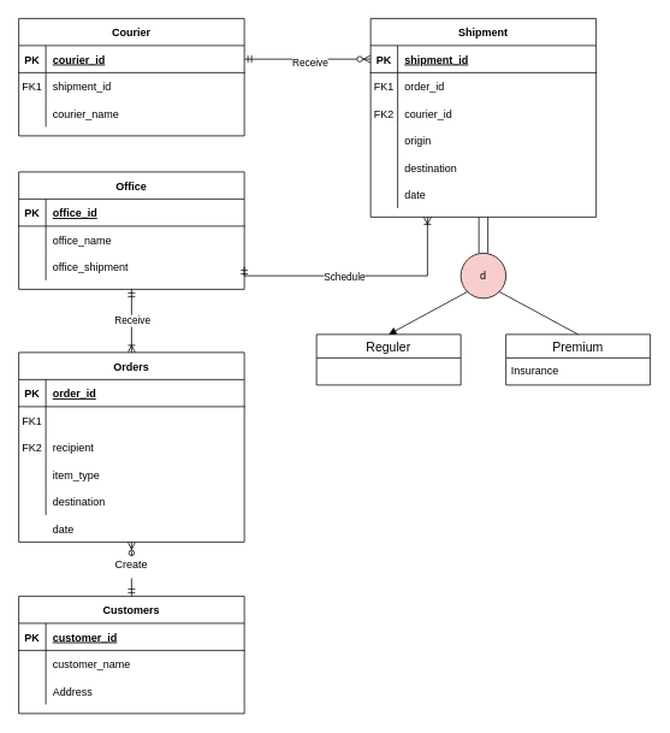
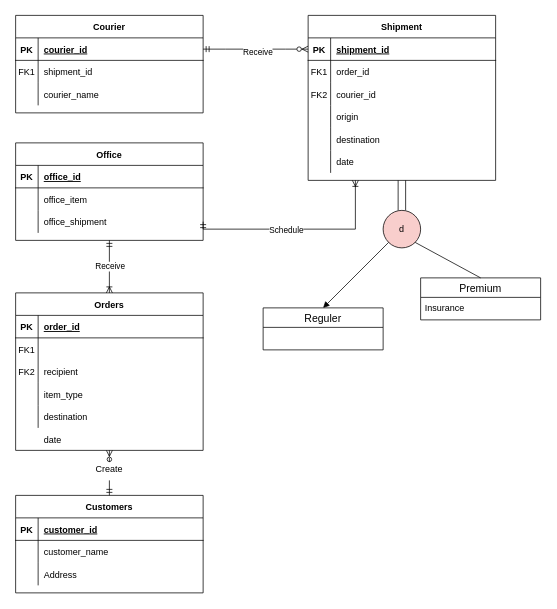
  <mxCell id="0" />
  <mxCell id="1" parent="0" />
  <mxCell id="2" value="Orders" style="shape=table;startSize=30;container=1;collapsible=1;childLayout=tableLayout;fixedRows=1;rowLines=0;fontStyle=1;align=center;resizeLast=1;" parent="1" vertex="1"><mxGeometry x="20" y="390" width="250" height="210" as="geometry" /></mxCell>
  <mxCell id="3" value="" style="shape=partialRectangle;collapsible=0;dropTarget=0;pointerEvents=0;fillColor=none;points=[[0,0.5],[1,0.5]];portConstraint=eastwest;top=0;left=0;right=0;bottom=1;" parent="2" vertex="1"><mxGeometry y="30" width="250" height="30" as="geometry" /></mxCell>
  <mxCell id="4" value="PK" style="shape=partialRectangle;overflow=hidden;connectable=0;fillColor=none;top=0;left=0;bottom=0;right=0;fontStyle=1;" parent="3" vertex="1"><mxGeometry width="30" height="30" as="geometry"><mxRectangle width="30" height="30" as="alternateBounds" /></mxGeometry></mxCell>
  <mxCell id="5" value="order_id" style="shape=partialRectangle;overflow=hidden;connectable=0;fillColor=none;top=0;left=0;bottom=0;right=0;align=left;spacingLeft=6;fontStyle=5;" parent="3" vertex="1"><mxGeometry x="30" width="220" height="30" as="geometry"><mxRectangle width="220" height="30" as="alternateBounds" /></mxGeometry></mxCell>
  <mxCell id="6" value="" style="shape=partialRectangle;collapsible=0;dropTarget=0;pointerEvents=0;fillColor=none;points=[[0,0.5],[1,0.5]];portConstraint=eastwest;top=0;left=0;right=0;bottom=0;" parent="2" vertex="1"><mxGeometry y="60" width="250" height="30" as="geometry" /></mxCell>
  <mxCell id="7" value="FK1" style="shape=partialRectangle;overflow=hidden;connectable=0;fillColor=none;top=0;left=0;bottom=0;right=0;" parent="6" vertex="1"><mxGeometry width="30" height="30" as="geometry"><mxRectangle width="30" height="30" as="alternateBounds" /></mxGeometry></mxCell>
  <mxCell id="8" value="" style="shape=partialRectangle;collapsible=0;dropTarget=0;pointerEvents=0;fillColor=none;top=0;left=0;bottom=0;right=0;points=[[0,0.5],[1,0.5]];portConstraint=eastwest;" parent="2" vertex="1"><mxGeometry y="90" width="250" height="30" as="geometry" /></mxCell>
  <mxCell id="9" value="FK2" style="shape=partialRectangle;connectable=0;fillColor=none;top=0;left=0;bottom=0;right=0;fontStyle=0;overflow=hidden;" parent="8" vertex="1"><mxGeometry width="30" height="30" as="geometry"><mxRectangle width="30" height="30" as="alternateBounds" /></mxGeometry></mxCell>
  <mxCell id="10" value="recipient" style="shape=partialRectangle;connectable=0;fillColor=none;top=0;left=0;bottom=0;right=0;align=left;spacingLeft=6;fontStyle=0;overflow=hidden;" parent="8" vertex="1"><mxGeometry x="30" width="220" height="30" as="geometry"><mxRectangle width="220" height="30" as="alternateBounds" /></mxGeometry></mxCell>
  <mxCell id="11" value="" style="shape=partialRectangle;collapsible=0;dropTarget=0;pointerEvents=0;fillColor=none;top=0;left=0;bottom=0;right=0;points=[[0,0.5],[1,0.5]];portConstraint=eastwest;" parent="2" vertex="1"><mxGeometry y="120" width="250" height="30" as="geometry" /></mxCell>
  <mxCell id="12" value="" style="shape=partialRectangle;connectable=0;fillColor=none;top=0;left=0;bottom=0;right=0;editable=1;overflow=hidden;" parent="11" vertex="1"><mxGeometry width="30" height="30" as="geometry"><mxRectangle width="30" height="30" as="alternateBounds" /></mxGeometry></mxCell>
  <mxCell id="13" value="item_type" style="shape=partialRectangle;connectable=0;fillColor=none;top=0;left=0;bottom=0;right=0;align=left;spacingLeft=6;overflow=hidden;" parent="11" vertex="1"><mxGeometry x="30" width="220" height="30" as="geometry"><mxRectangle width="220" height="30" as="alternateBounds" /></mxGeometry></mxCell>
  <mxCell id="14" value="" style="shape=partialRectangle;collapsible=0;dropTarget=0;pointerEvents=0;fillColor=none;top=0;left=0;bottom=0;right=0;points=[[0,0.5],[1,0.5]];portConstraint=eastwest;" parent="2" vertex="1"><mxGeometry y="150" width="250" height="30" as="geometry" /></mxCell>
  <mxCell id="15" value="" style="shape=partialRectangle;connectable=0;fillColor=none;top=0;left=0;bottom=0;right=0;editable=1;overflow=hidden;" parent="14" vertex="1"><mxGeometry width="30" height="30" as="geometry"><mxRectangle width="30" height="30" as="alternateBounds" /></mxGeometry></mxCell>
  <mxCell id="16" value="destination" style="shape=partialRectangle;connectable=0;fillColor=none;top=0;left=0;bottom=0;right=0;align=left;spacingLeft=6;overflow=hidden;" parent="14" vertex="1"><mxGeometry x="30" width="220" height="30" as="geometry"><mxRectangle width="220" height="30" as="alternateBounds" /></mxGeometry></mxCell>
  <mxCell id="17" value="Courier" style="shape=table;startSize=30;container=1;collapsible=1;childLayout=tableLayout;fixedRows=1;rowLines=0;fontStyle=1;align=center;resizeLast=1;" parent="1" vertex="1"><mxGeometry x="20" y="20" width="250" height="130" as="geometry" /></mxCell>
  <mxCell id="18" value="" style="shape=partialRectangle;collapsible=0;dropTarget=0;pointerEvents=0;fillColor=none;points=[[0,0.5],[1,0.5]];portConstraint=eastwest;top=0;left=0;right=0;bottom=1;" parent="17" vertex="1"><mxGeometry y="30" width="250" height="30" as="geometry" /></mxCell>
  <mxCell id="19" value="PK" style="shape=partialRectangle;overflow=hidden;connectable=0;fillColor=none;top=0;left=0;bottom=0;right=0;fontStyle=1;" parent="18" vertex="1"><mxGeometry width="30" height="30" as="geometry"><mxRectangle width="30" height="30" as="alternateBounds" /></mxGeometry></mxCell>
  <mxCell id="20" value="courier_id" style="shape=partialRectangle;overflow=hidden;connectable=0;fillColor=none;top=0;left=0;bottom=0;right=0;align=left;spacingLeft=6;fontStyle=5;" parent="18" vertex="1"><mxGeometry x="30" width="220" height="30" as="geometry"><mxRectangle width="220" height="30" as="alternateBounds" /></mxGeometry></mxCell>
  <mxCell id="21" value="" style="shape=partialRectangle;collapsible=0;dropTarget=0;pointerEvents=0;fillColor=none;points=[[0,0.5],[1,0.5]];portConstraint=eastwest;top=0;left=0;right=0;bottom=0;" parent="17" vertex="1"><mxGeometry y="60" width="250" height="30" as="geometry" /></mxCell>
  <mxCell id="22" value="FK1" style="shape=partialRectangle;overflow=hidden;connectable=0;fillColor=none;top=0;left=0;bottom=0;right=0;" parent="21" vertex="1"><mxGeometry width="30" height="30" as="geometry"><mxRectangle width="30" height="30" as="alternateBounds" /></mxGeometry></mxCell>
  <mxCell id="23" value="shipment_id" style="shape=partialRectangle;overflow=hidden;connectable=0;fillColor=none;top=0;left=0;bottom=0;right=0;align=left;spacingLeft=6;" parent="21" vertex="1"><mxGeometry x="30" width="220" height="30" as="geometry"><mxRectangle width="220" height="30" as="alternateBounds" /></mxGeometry></mxCell>
  <mxCell id="24" value="" style="shape=partialRectangle;collapsible=0;dropTarget=0;pointerEvents=0;fillColor=none;top=0;left=0;bottom=0;right=0;points=[[0,0.5],[1,0.5]];portConstraint=eastwest;" parent="17" vertex="1"><mxGeometry y="90" width="250" height="30" as="geometry" /></mxCell>
  <mxCell id="25" value="" style="shape=partialRectangle;connectable=0;fillColor=none;top=0;left=0;bottom=0;right=0;editable=1;overflow=hidden;" parent="24" vertex="1"><mxGeometry width="30" height="30" as="geometry"><mxRectangle width="30" height="30" as="alternateBounds" /></mxGeometry></mxCell>
  <mxCell id="26" value="courier_name" style="shape=partialRectangle;connectable=0;fillColor=none;top=0;left=0;bottom=0;right=0;align=left;spacingLeft=6;overflow=hidden;" parent="24" vertex="1"><mxGeometry x="30" width="220" height="30" as="geometry"><mxRectangle width="220" height="30" as="alternateBounds" /></mxGeometry></mxCell>
  <mxCell id="27" style="edgeStyle=orthogonalEdgeStyle;rounded=0;orthogonalLoop=1;jettySize=auto;html=1;exitX=0.5;exitY=0;exitDx=0;exitDy=0;entryX=0.5;entryY=1;entryDx=0;entryDy=0;endArrow=ERzeroToMany;endFill=0;startArrow=none;startFill=0;" parent="1" source="81" target="2" edge="1"><mxGeometry relative="1" as="geometry" /></mxCell>
  <mxCell id="28" value="Customers" style="shape=table;startSize=30;container=1;collapsible=1;childLayout=tableLayout;fixedRows=1;rowLines=0;fontStyle=1;align=center;resizeLast=1;" parent="1" vertex="1"><mxGeometry x="20" y="660" width="250" height="130" as="geometry" /></mxCell>
  <mxCell id="29" value="" style="shape=partialRectangle;collapsible=0;dropTarget=0;pointerEvents=0;fillColor=none;points=[[0,0.5],[1,0.5]];portConstraint=eastwest;top=0;left=0;right=0;bottom=1;" parent="28" vertex="1"><mxGeometry y="30" width="250" height="30" as="geometry" /></mxCell>
  <mxCell id="30" value="PK" style="shape=partialRectangle;overflow=hidden;connectable=0;fillColor=none;top=0;left=0;bottom=0;right=0;fontStyle=1;" parent="29" vertex="1"><mxGeometry width="30" height="30" as="geometry"><mxRectangle width="30" height="30" as="alternateBounds" /></mxGeometry></mxCell>
  <mxCell id="31" value="customer_id" style="shape=partialRectangle;overflow=hidden;connectable=0;fillColor=none;top=0;left=0;bottom=0;right=0;align=left;spacingLeft=6;fontStyle=5;" parent="29" vertex="1"><mxGeometry x="30" width="220" height="30" as="geometry"><mxRectangle width="220" height="30" as="alternateBounds" /></mxGeometry></mxCell>
  <mxCell id="32" value="" style="shape=partialRectangle;collapsible=0;dropTarget=0;pointerEvents=0;fillColor=none;points=[[0,0.5],[1,0.5]];portConstraint=eastwest;top=0;left=0;right=0;bottom=0;" parent="28" vertex="1"><mxGeometry y="60" width="250" height="30" as="geometry" /></mxCell>
  <mxCell id="33" value="" style="shape=partialRectangle;overflow=hidden;connectable=0;fillColor=none;top=0;left=0;bottom=0;right=0;" parent="32" vertex="1"><mxGeometry width="30" height="30" as="geometry"><mxRectangle width="30" height="30" as="alternateBounds" /></mxGeometry></mxCell>
  <mxCell id="34" value="customer_name" style="shape=partialRectangle;overflow=hidden;connectable=0;fillColor=none;top=0;left=0;bottom=0;right=0;align=left;spacingLeft=6;" parent="32" vertex="1"><mxGeometry x="30" width="220" height="30" as="geometry"><mxRectangle width="220" height="30" as="alternateBounds" /></mxGeometry></mxCell>
  <mxCell id="35" value="" style="shape=partialRectangle;collapsible=0;dropTarget=0;pointerEvents=0;fillColor=none;top=0;left=0;bottom=0;right=0;points=[[0,0.5],[1,0.5]];portConstraint=eastwest;" parent="28" vertex="1"><mxGeometry y="90" width="250" height="30" as="geometry" /></mxCell>
  <mxCell id="36" value="" style="shape=partialRectangle;connectable=0;fillColor=none;top=0;left=0;bottom=0;right=0;editable=1;overflow=hidden;" parent="35" vertex="1"><mxGeometry width="30" height="30" as="geometry"><mxRectangle width="30" height="30" as="alternateBounds" /></mxGeometry></mxCell>
  <mxCell id="37" value="Address" style="shape=partialRectangle;connectable=0;fillColor=none;top=0;left=0;bottom=0;right=0;align=left;spacingLeft=6;overflow=hidden;" parent="35" vertex="1"><mxGeometry x="30" width="220" height="30" as="geometry"><mxRectangle width="220" height="30" as="alternateBounds" /></mxGeometry></mxCell>
  <mxCell id="38" value="Office" style="shape=table;startSize=30;container=1;collapsible=1;childLayout=tableLayout;fixedRows=1;rowLines=0;fontStyle=1;align=center;resizeLast=1;" parent="1" vertex="1"><mxGeometry x="20" y="190" width="250" height="130" as="geometry" /></mxCell>
  <mxCell id="39" value="" style="shape=partialRectangle;collapsible=0;dropTarget=0;pointerEvents=0;fillColor=none;points=[[0,0.5],[1,0.5]];portConstraint=eastwest;top=0;left=0;right=0;bottom=1;" parent="38" vertex="1"><mxGeometry y="30" width="250" height="30" as="geometry" /></mxCell>
  <mxCell id="40" value="PK" style="shape=partialRectangle;overflow=hidden;connectable=0;fillColor=none;top=0;left=0;bottom=0;right=0;fontStyle=1;" parent="39" vertex="1"><mxGeometry width="30" height="30" as="geometry"><mxRectangle width="30" height="30" as="alternateBounds" /></mxGeometry></mxCell>
  <mxCell id="41" value="office_id" style="shape=partialRectangle;overflow=hidden;connectable=0;fillColor=none;top=0;left=0;bottom=0;right=0;align=left;spacingLeft=6;fontStyle=5;" parent="39" vertex="1"><mxGeometry x="30" width="220" height="30" as="geometry"><mxRectangle width="220" height="30" as="alternateBounds" /></mxGeometry></mxCell>
  <mxCell id="42" value="" style="shape=partialRectangle;collapsible=0;dropTarget=0;pointerEvents=0;fillColor=none;points=[[0,0.5],[1,0.5]];portConstraint=eastwest;top=0;left=0;right=0;bottom=0;" parent="38" vertex="1"><mxGeometry y="60" width="250" height="30" as="geometry" /></mxCell>
  <mxCell id="43" value="" style="shape=partialRectangle;overflow=hidden;connectable=0;fillColor=none;top=0;left=0;bottom=0;right=0;" parent="42" vertex="1"><mxGeometry width="30" height="30" as="geometry"><mxRectangle width="30" height="30" as="alternateBounds" /></mxGeometry></mxCell>
- <mxCell id="44" value="office_name" style="shape=partialRectangle;overflow=hidden;connectable=0;fillColor=none;top=0;left=0;bottom=0;right=0;align=left;spacingLeft=6;" parent="42" vertex="1"><mxGeometry x="30" width="220" height="30" as="geometry"><mxRectangle width="220" height="30" as="alternateBounds" /></mxGeometry></mxCell>
+ <mxCell id="44" value="office_item" style="shape=partialRectangle;overflow=hidden;connectable=0;fillColor=none;top=0;left=0;bottom=0;right=0;align=left;spacingLeft=6;" parent="42" vertex="1"><mxGeometry x="30" width="220" height="30" as="geometry"><mxRectangle width="220" height="30" as="alternateBounds" /></mxGeometry></mxCell>
  <mxCell id="45" value="" style="shape=partialRectangle;collapsible=0;dropTarget=0;pointerEvents=0;fillColor=none;top=0;left=0;bottom=0;right=0;points=[[0,0.5],[1,0.5]];portConstraint=eastwest;" parent="38" vertex="1"><mxGeometry y="90" width="250" height="30" as="geometry" /></mxCell>
  <mxCell id="46" value="" style="shape=partialRectangle;connectable=0;fillColor=none;top=0;left=0;bottom=0;right=0;editable=1;overflow=hidden;" parent="45" vertex="1"><mxGeometry width="30" height="30" as="geometry"><mxRectangle width="30" height="30" as="alternateBounds" /></mxGeometry></mxCell>
  <mxCell id="47" value="office_shipment" style="shape=partialRectangle;connectable=0;fillColor=none;top=0;left=0;bottom=0;right=0;align=left;spacingLeft=6;overflow=hidden;" parent="45" vertex="1"><mxGeometry x="30" width="220" height="30" as="geometry"><mxRectangle width="220" height="30" as="alternateBounds" /></mxGeometry></mxCell>
  <mxCell id="48" value="Shipment" style="shape=table;startSize=30;container=1;collapsible=1;childLayout=tableLayout;fixedRows=1;rowLines=0;fontStyle=1;align=center;resizeLast=1;" parent="1" vertex="1"><mxGeometry x="410" y="20" width="250" height="220" as="geometry" /></mxCell>
  <mxCell id="49" value="" style="shape=partialRectangle;collapsible=0;dropTarget=0;pointerEvents=0;fillColor=none;points=[[0,0.5],[1,0.5]];portConstraint=eastwest;top=0;left=0;right=0;bottom=1;" parent="48" vertex="1"><mxGeometry y="30" width="250" height="30" as="geometry" /></mxCell>
  <mxCell id="50" value="PK" style="shape=partialRectangle;overflow=hidden;connectable=0;fillColor=none;top=0;left=0;bottom=0;right=0;fontStyle=1;" parent="49" vertex="1"><mxGeometry width="30" height="30" as="geometry"><mxRectangle width="30" height="30" as="alternateBounds" /></mxGeometry></mxCell>
  <mxCell id="51" value="shipment_id" style="shape=partialRectangle;overflow=hidden;connectable=0;fillColor=none;top=0;left=0;bottom=0;right=0;align=left;spacingLeft=6;fontStyle=5;" parent="49" vertex="1"><mxGeometry x="30" width="220" height="30" as="geometry"><mxRectangle width="220" height="30" as="alternateBounds" /></mxGeometry></mxCell>
  <mxCell id="52" value="" style="shape=partialRectangle;collapsible=0;dropTarget=0;pointerEvents=0;fillColor=none;points=[[0,0.5],[1,0.5]];portConstraint=eastwest;top=0;left=0;right=0;bottom=0;" parent="48" vertex="1"><mxGeometry y="60" width="250" height="30" as="geometry" /></mxCell>
  <mxCell id="53" value="FK1" style="shape=partialRectangle;overflow=hidden;connectable=0;fillColor=none;top=0;left=0;bottom=0;right=0;" parent="52" vertex="1"><mxGeometry width="30" height="30" as="geometry"><mxRectangle width="30" height="30" as="alternateBounds" /></mxGeometry></mxCell>
  <mxCell id="54" value="order_id" style="shape=partialRectangle;overflow=hidden;connectable=0;fillColor=none;top=0;left=0;bottom=0;right=0;align=left;spacingLeft=6;" parent="52" vertex="1"><mxGeometry x="30" width="220" height="30" as="geometry"><mxRectangle width="220" height="30" as="alternateBounds" /></mxGeometry></mxCell>
  <mxCell id="55" value="" style="shape=partialRectangle;collapsible=0;dropTarget=0;pointerEvents=0;fillColor=none;top=0;left=0;bottom=0;right=0;points=[[0,0.5],[1,0.5]];portConstraint=eastwest;" parent="48" vertex="1"><mxGeometry y="90" width="250" height="30" as="geometry" /></mxCell>
  <mxCell id="56" value="FK2" style="shape=partialRectangle;connectable=0;fillColor=none;top=0;left=0;bottom=0;right=0;editable=1;overflow=hidden;" parent="55" vertex="1"><mxGeometry width="30" height="30" as="geometry"><mxRectangle width="30" height="30" as="alternateBounds" /></mxGeometry></mxCell>
  <mxCell id="57" value="courier_id" style="shape=partialRectangle;connectable=0;fillColor=none;top=0;left=0;bottom=0;right=0;align=left;spacingLeft=6;overflow=hidden;" parent="55" vertex="1"><mxGeometry x="30" width="220" height="30" as="geometry"><mxRectangle width="220" height="30" as="alternateBounds" /></mxGeometry></mxCell>
  <mxCell id="58" value="" style="shape=partialRectangle;collapsible=0;dropTarget=0;pointerEvents=0;fillColor=none;top=0;left=0;bottom=0;right=0;points=[[0,0.5],[1,0.5]];portConstraint=eastwest;" parent="48" vertex="1"><mxGeometry y="120" width="250" height="30" as="geometry" /></mxCell>
  <mxCell id="59" value="" style="shape=partialRectangle;connectable=0;fillColor=none;top=0;left=0;bottom=0;right=0;editable=1;overflow=hidden;" parent="58" vertex="1"><mxGeometry width="30" height="30" as="geometry"><mxRectangle width="30" height="30" as="alternateBounds" /></mxGeometry></mxCell>
  <mxCell id="60" value="origin" style="shape=partialRectangle;connectable=0;fillColor=none;top=0;left=0;bottom=0;right=0;align=left;spacingLeft=6;overflow=hidden;" parent="58" vertex="1"><mxGeometry x="30" width="220" height="30" as="geometry"><mxRectangle width="220" height="30" as="alternateBounds" /></mxGeometry></mxCell>
  <mxCell id="61" value="" style="shape=partialRectangle;collapsible=0;dropTarget=0;pointerEvents=0;fillColor=none;top=0;left=0;bottom=0;right=0;points=[[0,0.5],[1,0.5]];portConstraint=eastwest;" parent="48" vertex="1"><mxGeometry y="150" width="250" height="30" as="geometry" /></mxCell>
  <mxCell id="62" value="" style="shape=partialRectangle;connectable=0;fillColor=none;top=0;left=0;bottom=0;right=0;editable=1;overflow=hidden;" parent="61" vertex="1"><mxGeometry width="30" height="30" as="geometry"><mxRectangle width="30" height="30" as="alternateBounds" /></mxGeometry></mxCell>
  <mxCell id="63" value="destination" style="shape=partialRectangle;connectable=0;fillColor=none;top=0;left=0;bottom=0;right=0;align=left;spacingLeft=6;overflow=hidden;" parent="61" vertex="1"><mxGeometry x="30" width="220" height="30" as="geometry"><mxRectangle width="220" height="30" as="alternateBounds" /></mxGeometry></mxCell>
  <mxCell id="64" value="" style="shape=partialRectangle;collapsible=0;dropTarget=0;pointerEvents=0;fillColor=none;top=0;left=0;bottom=0;right=0;points=[[0,0.5],[1,0.5]];portConstraint=eastwest;" parent="48" vertex="1"><mxGeometry y="180" width="250" height="30" as="geometry" /></mxCell>
  <mxCell id="65" value="" style="shape=partialRectangle;connectable=0;fillColor=none;top=0;left=0;bottom=0;right=0;editable=1;overflow=hidden;" parent="64" vertex="1"><mxGeometry width="30" height="30" as="geometry"><mxRectangle width="30" height="30" as="alternateBounds" /></mxGeometry></mxCell>
  <mxCell id="66" value="date" style="shape=partialRectangle;connectable=0;fillColor=none;top=0;left=0;bottom=0;right=0;align=left;spacingLeft=6;overflow=hidden;" parent="64" vertex="1"><mxGeometry x="30" width="220" height="30" as="geometry"><mxRectangle width="220" height="30" as="alternateBounds" /></mxGeometry></mxCell>
  <mxCell id="67" value="d" style="ellipse;whiteSpace=wrap;html=1;aspect=fixed;fillColor=#f8cecc;" parent="1" vertex="1"><mxGeometry x="510" y="280" width="50" height="50" as="geometry" /></mxCell>
- <mxCell id="68" value="Reguler" style="swimlane;fontStyle=0;childLayout=stackLayout;horizontal=1;startSize=26;horizontalStack=0;resizeParent=1;resizeParentMax=0;resizeLast=0;collapsible=1;marginBottom=0;align=center;fontSize=14;" parent="1" vertex="1"><mxGeometry x="350" y="370" width="160" height="56" as="geometry" /></mxCell>
+ <mxCell id="68" value="Reguler" style="swimlane;fontStyle=0;childLayout=stackLayout;horizontal=1;startSize=26;horizontalStack=0;resizeParent=1;resizeParentMax=0;resizeLast=0;collapsible=1;marginBottom=0;align=center;fontSize=14;" parent="1" vertex="1"><mxGeometry x="350" y="410" width="160" height="56" as="geometry" /></mxCell>
  <mxCell id="69" value="Premium" style="swimlane;fontStyle=0;childLayout=stackLayout;horizontal=1;startSize=26;horizontalStack=0;resizeParent=1;resizeParentMax=0;resizeLast=0;collapsible=1;marginBottom=0;align=center;fontSize=14;" parent="1" vertex="1"><mxGeometry x="560" y="370" width="160" height="56" as="geometry" /></mxCell>
  <mxCell id="70" value="Insurance" style="text;strokeColor=none;fillColor=none;spacingLeft=4;spacingRight=4;overflow=hidden;rotatable=0;points=[[0,0.5],[1,0.5]];portConstraint=eastwest;fontSize=12;" parent="69" vertex="1"><mxGeometry y="26" width="160" height="30" as="geometry" /></mxCell>
  <mxCell id="71" value="" style="endArrow=none;html=1;rounded=0;entryX=0.5;entryY=1;entryDx=0;entryDy=0;exitX=0.5;exitY=0;exitDx=0;exitDy=0;" parent="1" edge="1"><mxGeometry width="50" height="50" relative="1" as="geometry"><mxPoint x="530" y="280" as="sourcePoint" /><mxPoint x="530" y="240" as="targetPoint" /></mxGeometry></mxCell>
  <mxCell id="72" value="" style="endArrow=none;html=1;rounded=0;" parent="1" edge="1"><mxGeometry width="50" height="50" relative="1" as="geometry"><mxPoint x="540" y="280" as="sourcePoint" /><mxPoint x="540" y="240" as="targetPoint" /></mxGeometry></mxCell>
  <mxCell id="73" value="" style="endArrow=block;html=1;rounded=0;entryX=0.5;entryY=0;entryDx=0;entryDy=0;exitX=0;exitY=1;exitDx=0;exitDy=0;" parent="1" source="67" target="68" edge="1"><mxGeometry relative="1" as="geometry"><mxPoint x="430" y="200" as="sourcePoint" /><mxPoint x="590" y="200" as="targetPoint" /></mxGeometry></mxCell>
  <mxCell id="74" value="" style="endArrow=none;html=1;rounded=0;entryX=0.5;entryY=0;entryDx=0;entryDy=0;exitX=1;exitY=1;exitDx=0;exitDy=0;" parent="1" source="67" target="69" edge="1"><mxGeometry relative="1" as="geometry"><mxPoint x="527.322" y="332.678" as="sourcePoint" /><mxPoint x="440" y="380" as="targetPoint" /></mxGeometry></mxCell>
  <mxCell id="75" value="" style="fontSize=12;html=1;endArrow=ERoneToMany;startArrow=ERmandOne;rounded=0;exitX=0.5;exitY=1;exitDx=0;exitDy=0;entryX=0.5;entryY=0;entryDx=0;entryDy=0;" parent="1" source="38" target="2" edge="1"><mxGeometry width="100" height="100" relative="1" as="geometry"><mxPoint x="220" y="5" as="sourcePoint" /><mxPoint x="290" y="205" as="targetPoint" /></mxGeometry></mxCell>
  <mxCell id="76" value="Receive" style="edgeLabel;html=1;align=center;verticalAlign=middle;resizable=0;points=[];" parent="75" vertex="1" connectable="0"><mxGeometry x="-0.238" y="-4" relative="1" as="geometry"><mxPoint x="4" y="7" as="offset" /></mxGeometry></mxCell>
  <mxCell id="77" value="" style="edgeStyle=orthogonalEdgeStyle;fontSize=12;html=1;endArrow=ERoneToMany;startArrow=ERmandOne;rounded=0;exitX=1;exitY=0.5;exitDx=0;exitDy=0;" parent="1" source="45" edge="1"><mxGeometry width="100" height="100" relative="1" as="geometry"><mxPoint x="40" y="-15" as="sourcePoint" /><mxPoint x="473" y="240" as="targetPoint" /><Array as="points"><mxPoint x="473" y="305" /></Array></mxGeometry></mxCell>
  <mxCell id="78" value="Schedule" style="edgeLabel;html=1;align=center;verticalAlign=middle;resizable=0;points=[];" parent="77" vertex="1" connectable="0"><mxGeometry x="-0.082" y="-4" relative="1" as="geometry"><mxPoint x="-8" y="-4" as="offset" /></mxGeometry></mxCell>
  <mxCell id="79" value="" style="edgeStyle=entityRelationEdgeStyle;fontSize=12;html=1;endArrow=ERzeroToMany;startArrow=ERmandOne;rounded=0;exitX=1;exitY=0.5;exitDx=0;exitDy=0;entryX=0;entryY=0.5;entryDx=0;entryDy=0;" parent="1" source="18" target="49" edge="1"><mxGeometry width="100" height="100" relative="1" as="geometry"><mxPoint x="540" y="515" as="sourcePoint" /><mxPoint x="220" y="515" as="targetPoint" /></mxGeometry></mxCell>
  <mxCell id="80" value="Receive" style="edgeLabel;html=1;align=center;verticalAlign=middle;resizable=0;points=[];" parent="79" vertex="1" connectable="0"><mxGeometry x="0.028" y="-3" relative="1" as="geometry"><mxPoint as="offset" /></mxGeometry></mxCell>
  <mxCell id="81" value="Create" style="text;html=1;strokeColor=none;fillColor=none;align=center;verticalAlign=middle;whiteSpace=wrap;rounded=0;" parent="1" vertex="1"><mxGeometry x="115" y="610" width="60" height="30" as="geometry" /></mxCell>
  <mxCell id="82" value="" style="edgeStyle=orthogonalEdgeStyle;rounded=0;orthogonalLoop=1;jettySize=auto;html=1;exitX=0.5;exitY=0;exitDx=0;exitDy=0;endArrow=none;endFill=0;startArrow=ERmandOne;startFill=0;" parent="1" source="28" edge="1"><mxGeometry relative="1" as="geometry"><mxPoint x="145" y="640" as="sourcePoint" /><mxPoint x="145" y="640" as="targetPoint" /></mxGeometry></mxCell>
  <mxCell id="83" value="" style="shape=partialRectangle;collapsible=0;dropTarget=0;pointerEvents=0;fillColor=none;top=0;left=0;bottom=0;right=0;points=[[0,0.5],[1,0.5]];portConstraint=eastwest;" parent="1" vertex="1"><mxGeometry x="20" y="570" width="250" height="30" as="geometry" /></mxCell>
  <mxCell id="84" value="" style="shape=partialRectangle;connectable=0;fillColor=none;top=0;left=0;bottom=0;right=0;editable=1;overflow=hidden;" parent="83" vertex="1"><mxGeometry width="30" height="30" as="geometry"><mxRectangle width="30" height="30" as="alternateBounds" /></mxGeometry></mxCell>
  <mxCell id="85" value="date" style="shape=partialRectangle;connectable=0;fillColor=none;top=0;left=0;bottom=0;right=0;align=left;spacingLeft=6;overflow=hidden;" parent="83" vertex="1"><mxGeometry x="30" width="220" height="30" as="geometry"><mxRectangle width="220" height="30" as="alternateBounds" /></mxGeometry></mxCell>
